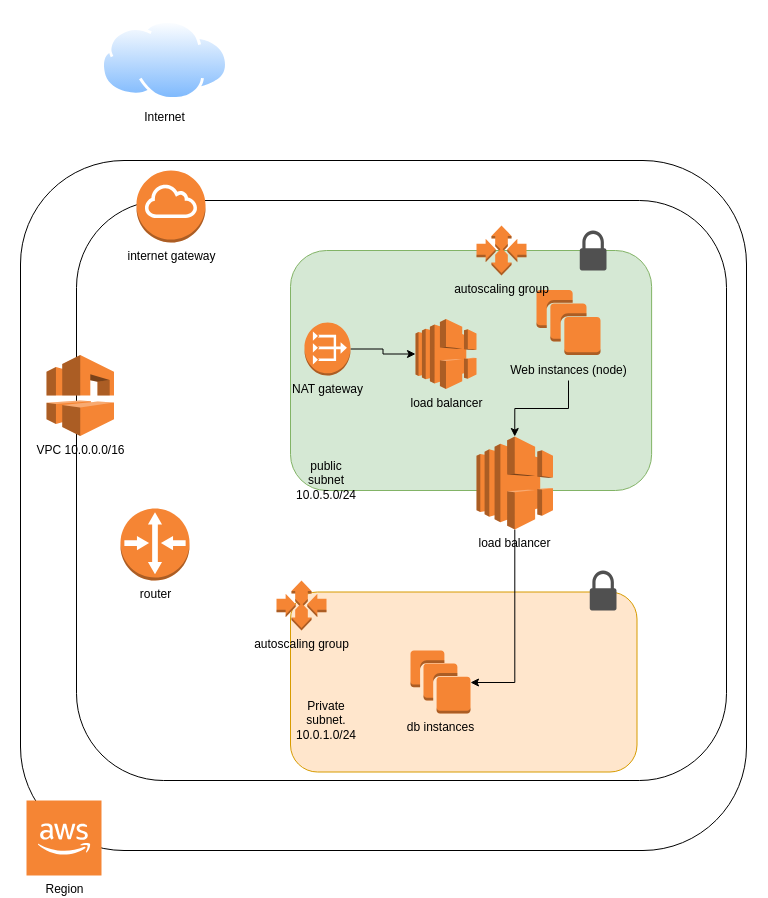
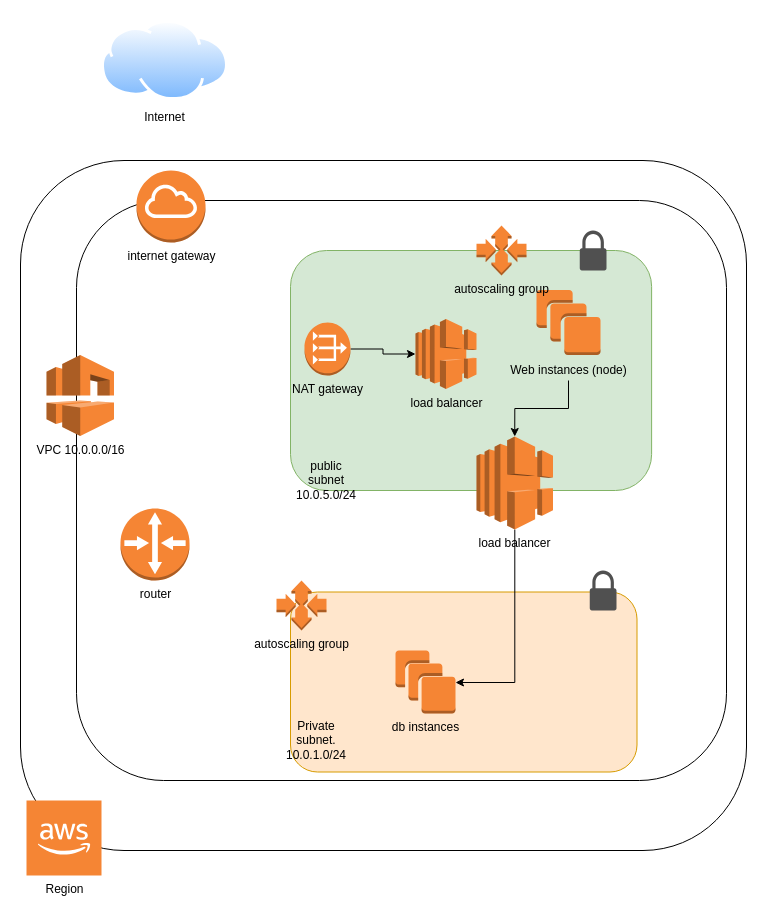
  <mxCell id="0" />
  <mxCell id="1" parent="0" />
  <mxCell id="2" value="" style="rounded=1;whiteSpace=wrap;html=1;" vertex="1" parent="1"><mxGeometry x="20" y="160" width="726" height="690" as="geometry" /></mxCell>
  <mxCell id="3" value="" style="rounded=1;whiteSpace=wrap;html=1;" vertex="1" parent="1"><mxGeometry x="76" y="200" width="650" height="580" as="geometry" /></mxCell>
  <mxCell id="4" value="" style="rounded=1;whiteSpace=wrap;html=1;fillColor=#d5e8d4;strokeColor=#82b366;" vertex="1" parent="1"><mxGeometry x="290" y="250" width="361.12" height="240" as="geometry" /></mxCell>
  <mxCell id="5" value="" style="rounded=1;whiteSpace=wrap;html=1;fillColor=#ffe6cc;strokeColor=#d79b00;" vertex="1" parent="1"><mxGeometry x="290" y="591.5" width="346.5" height="180" as="geometry" /></mxCell>
  <mxCell id="6" value="internet gateway" style="outlineConnect=0;dashed=0;verticalLabelPosition=bottom;verticalAlign=top;align=center;html=1;shape=mxgraph.aws3.internet_gateway;fillColor=#F58534;gradientColor=none;" vertex="1" parent="1"><mxGeometry x="136" y="170" width="69" height="72" as="geometry" /></mxCell>
  <mxCell id="7" value="VPC 10.0.0.0/16" style="outlineConnect=0;dashed=0;verticalLabelPosition=bottom;verticalAlign=top;align=center;html=1;shape=mxgraph.aws3.vpc;fillColor=#F58534;gradientColor=none;" vertex="1" parent="1"><mxGeometry x="46" y="354.5" width="67.5" height="81" as="geometry" /></mxCell>
  <mxCell id="8" value="" style="outlineConnect=0;dashed=0;verticalLabelPosition=bottom;verticalAlign=top;align=center;html=1;shape=mxgraph.aws3.instances;fillColor=#F58534;gradientColor=none;" vertex="1" parent="1"><mxGeometry x="536" y="289.5" width="64" height="65" as="geometry" /></mxCell>
  <mxCell id="9" style="edgeStyle=orthogonalEdgeStyle;rounded=0;orthogonalLoop=1;jettySize=auto;html=1;entryX=0.5;entryY=0;entryDx=0;entryDy=0;entryPerimeter=0;" edge="1" parent="1" source="10" target="13"><mxGeometry relative="1" as="geometry" /></mxCell>
  <mxCell id="10" value="Web instances (node)" style="text;html=1;align=center;verticalAlign=middle;resizable=0;points=[];autosize=1;" vertex="1" parent="1"><mxGeometry x="503" y="360" width="130" height="20" as="geometry" /></mxCell>
  <mxCell id="11" value="autoscaling group" style="outlineConnect=0;dashed=0;verticalLabelPosition=bottom;verticalAlign=top;align=center;html=1;shape=mxgraph.aws3.auto_scaling;fillColor=#F58534;gradientColor=none;" vertex="1" parent="1"><mxGeometry x="476" y="225" width="50" height="50" as="geometry" /></mxCell>
  <mxCell id="12" style="edgeStyle=orthogonalEdgeStyle;rounded=0;orthogonalLoop=1;jettySize=auto;html=1;" edge="1" parent="1" source="13" target="14"><mxGeometry relative="1" as="geometry"><Array as="points"><mxPoint x="514" y="682" /></Array></mxGeometry></mxCell>
  <mxCell id="13" value="load balancer" style="outlineConnect=0;dashed=0;verticalLabelPosition=bottom;verticalAlign=top;align=center;html=1;shape=mxgraph.aws3.elastic_load_balancing;fillColor=#F58534;gradientColor=none;" vertex="1" parent="1"><mxGeometry x="476" y="436" width="76.5" height="93" as="geometry" /></mxCell>
- <mxCell id="14" value="db instances&lt;br&gt;" style="outlineConnect=0;dashed=0;verticalLabelPosition=bottom;verticalAlign=top;align=center;html=1;shape=mxgraph.aws3.instances;fillColor=#F58534;gradientColor=none;" vertex="1" parent="1"><mxGeometry x="410" y="650" width="60" height="63" as="geometry" /></mxCell>
- <mxCell id="15" value="Private subnet. 10.0.1.0/24" style="text;html=1;strokeColor=none;fillColor=none;align=center;verticalAlign=middle;whiteSpace=wrap;rounded=0;" vertex="1" parent="1"><mxGeometry x="306" y="710" width="40" height="20" as="geometry" /></mxCell>
+ <mxCell id="14" value="db instances&lt;br&gt;" style="outlineConnect=0;dashed=0;verticalLabelPosition=bottom;verticalAlign=top;align=center;html=1;shape=mxgraph.aws3.instances;fillColor=#F58534;gradientColor=none;" vertex="1" parent="1"><mxGeometry x="395" y="650" width="60" height="63" as="geometry" /></mxCell>
+ <mxCell id="15" value="Private subnet. 10.0.1.0/24" style="text;html=1;strokeColor=none;fillColor=none;align=center;verticalAlign=middle;whiteSpace=wrap;rounded=0;" vertex="1" parent="1"><mxGeometry x="296" y="730" width="40" height="20" as="geometry" /></mxCell>
  <mxCell id="16" value="public subnet 10.0.5.0/24" style="text;html=1;strokeColor=none;fillColor=none;align=center;verticalAlign=middle;whiteSpace=wrap;rounded=0;" vertex="1" parent="1"><mxGeometry x="306" y="470" width="40" height="20" as="geometry" /></mxCell>
  <mxCell id="17" value="autoscaling group" style="outlineConnect=0;dashed=0;verticalLabelPosition=bottom;verticalAlign=top;align=center;html=1;shape=mxgraph.aws3.auto_scaling;fillColor=#F58534;gradientColor=none;" vertex="1" parent="1"><mxGeometry x="276" y="580" width="50" height="50" as="geometry" /></mxCell>
  <mxCell id="18" value="router" style="outlineConnect=0;dashed=0;verticalLabelPosition=bottom;verticalAlign=top;align=center;html=1;shape=mxgraph.aws3.router;fillColor=#F58534;gradientColor=none;" vertex="1" parent="1"><mxGeometry x="120" y="508" width="69" height="72" as="geometry" /></mxCell>
  <mxCell id="19" value="Region" style="outlineConnect=0;dashed=0;verticalLabelPosition=bottom;verticalAlign=top;align=center;html=1;shape=mxgraph.aws3.cloud_2;fillColor=#F58534;gradientColor=none;" vertex="1" parent="1"><mxGeometry x="26" y="800" width="75" height="75" as="geometry" /></mxCell>
  <mxCell id="20" style="edgeStyle=orthogonalEdgeStyle;rounded=0;orthogonalLoop=1;jettySize=auto;html=1;exitX=1;exitY=0.5;exitDx=0;exitDy=0;exitPerimeter=0;" edge="1" parent="1" source="21" target="25"><mxGeometry relative="1" as="geometry" /></mxCell>
  <mxCell id="21" value="NAT gateway&lt;br&gt;" style="outlineConnect=0;dashed=0;verticalLabelPosition=bottom;verticalAlign=top;align=center;html=1;shape=mxgraph.aws3.vpc_nat_gateway;fillColor=#F58534;gradientColor=none;" vertex="1" parent="1"><mxGeometry x="304" y="322" width="46" height="53" as="geometry" /></mxCell>
  <mxCell id="22" value="" style="pointerEvents=1;shadow=0;dashed=0;html=1;strokeColor=none;fillColor=#505050;labelPosition=center;verticalLabelPosition=bottom;verticalAlign=top;outlineConnect=0;align=center;shape=mxgraph.office.security.lock_protected;" vertex="1" parent="1"><mxGeometry x="579.25" y="230" width="26.75" height="40" as="geometry" /></mxCell>
  <mxCell id="23" value="" style="pointerEvents=1;shadow=0;dashed=0;html=1;strokeColor=none;fillColor=#505050;labelPosition=center;verticalLabelPosition=bottom;verticalAlign=top;outlineConnect=0;align=center;shape=mxgraph.office.security.lock_protected;" vertex="1" parent="1"><mxGeometry x="589.25" y="570" width="26.75" height="40" as="geometry" /></mxCell>
  <mxCell id="24" value="Internet" style="aspect=fixed;perimeter=ellipsePerimeter;html=1;align=center;shadow=0;dashed=0;spacingTop=3;image;image=img/lib/active_directory/internet_cloud.svg;" vertex="1" parent="1"><mxGeometry x="101" y="20" width="126.98" height="80" as="geometry" /></mxCell>
  <mxCell id="25" value="load balancer" style="outlineConnect=0;dashed=0;verticalLabelPosition=bottom;verticalAlign=top;align=center;html=1;shape=mxgraph.aws3.elastic_load_balancing;fillColor=#F58534;gradientColor=none;" vertex="1" parent="1"><mxGeometry x="415" y="318.5" width="61" height="70" as="geometry" /></mxCell>
